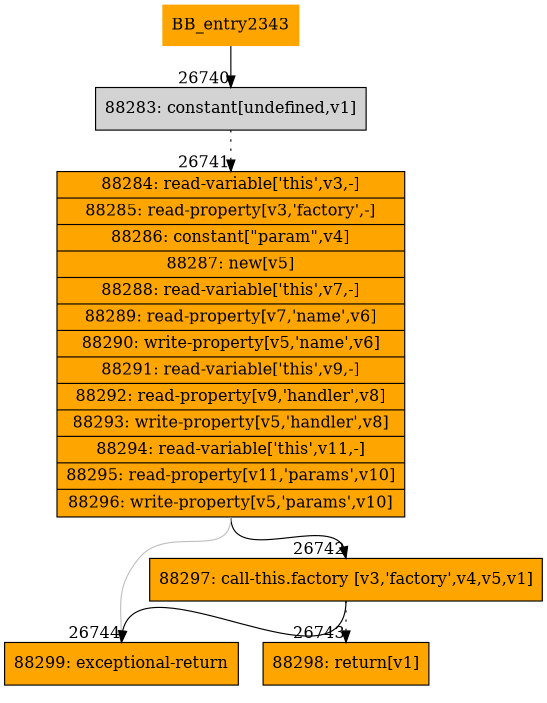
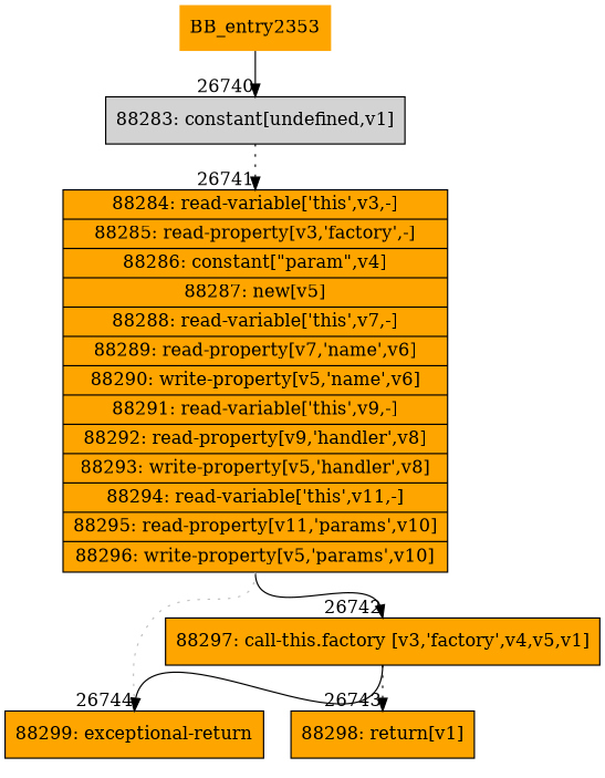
  digraph {
    rankdir=TD
    node [fillcolor=orange shape=record style=filled]
    edge [headport=n style=solid tailport=s]
-   BB_entry2343 [shape=none]
+   BB_entry2343 [shape=none label=BB_entry2353]
    n2 [fillcolor=lightgrey label="{88283: constant[undefined,v1]}"]
    n3 [label="{88284: read-variable['this',v3,-]|88285: read-property[v3,'factory',-]|88286: constant[\"param\",v4]|88287: new[v5]|88288: read-variable['this',v7,-]|88289: read-property[v7,'name',v6]|88290: write-property[v5,'name',v6]|88291: read-variable['this',v9,-]|88292: read-property[v9,'handler',v8]|88293: write-property[v5,'handler',v8]|88294: read-variable['this',v11,-]|88295: read-property[v11,'params',v10]|88296: write-property[v5,'params',v10]}"]
    n4 [label="{88297: call-this.factory [v3,'factory',v4,v5,v1]}"]
    n5 [label="{88299: exceptional-return}"]
    n6 [label="{88298: return[v1]}"]
    BB_entry2343 -> n2 [headlabel="    26740"]
    n2 -> n3 [headlabel="      26741" style=dotted]
    n3 -> n4 [headlabel="      26742"]
-   n3 -> n5 [color=gray headlabel="      26744"]
+   n3 -> n5 [color=gray headlabel="      26744" style=dotted]
    n4 -> n5 [color=black]
    n4 -> n6 [headlabel="      26743" style=dotted]
  }
